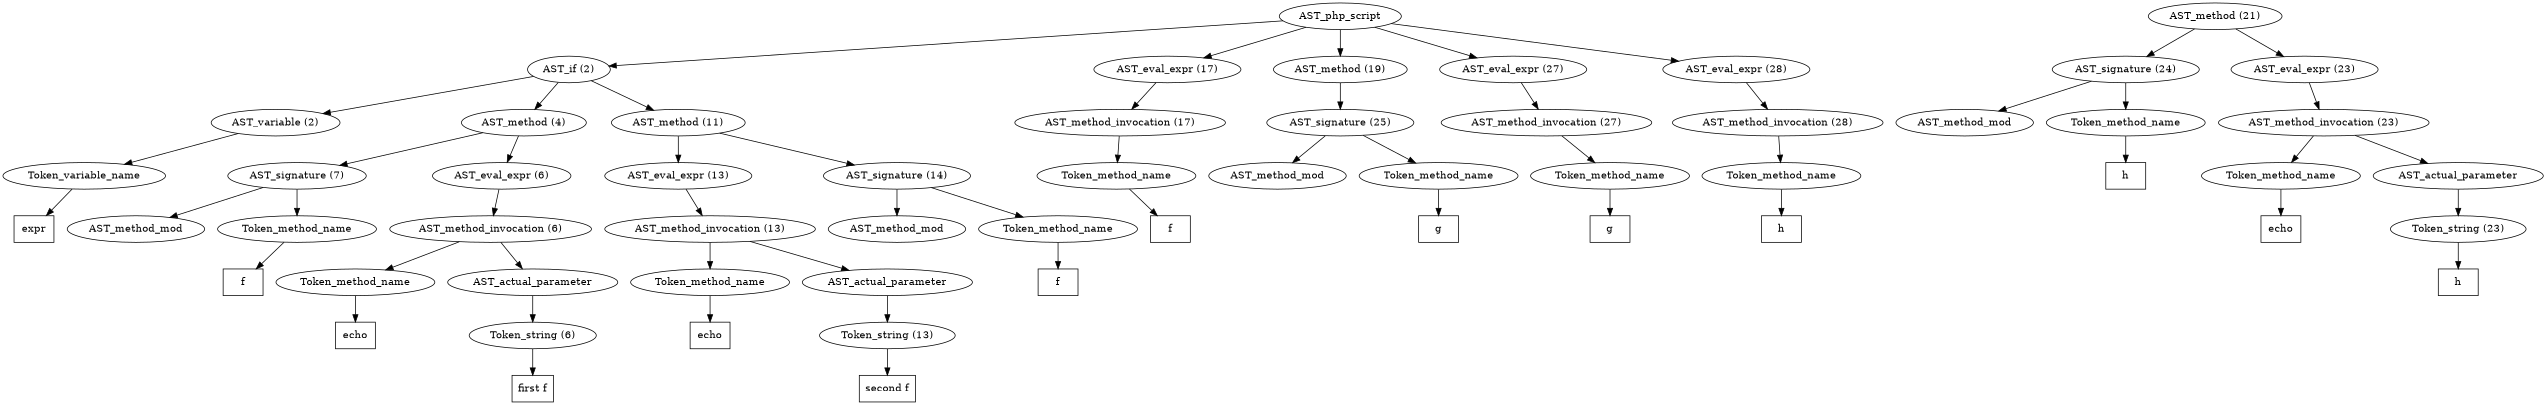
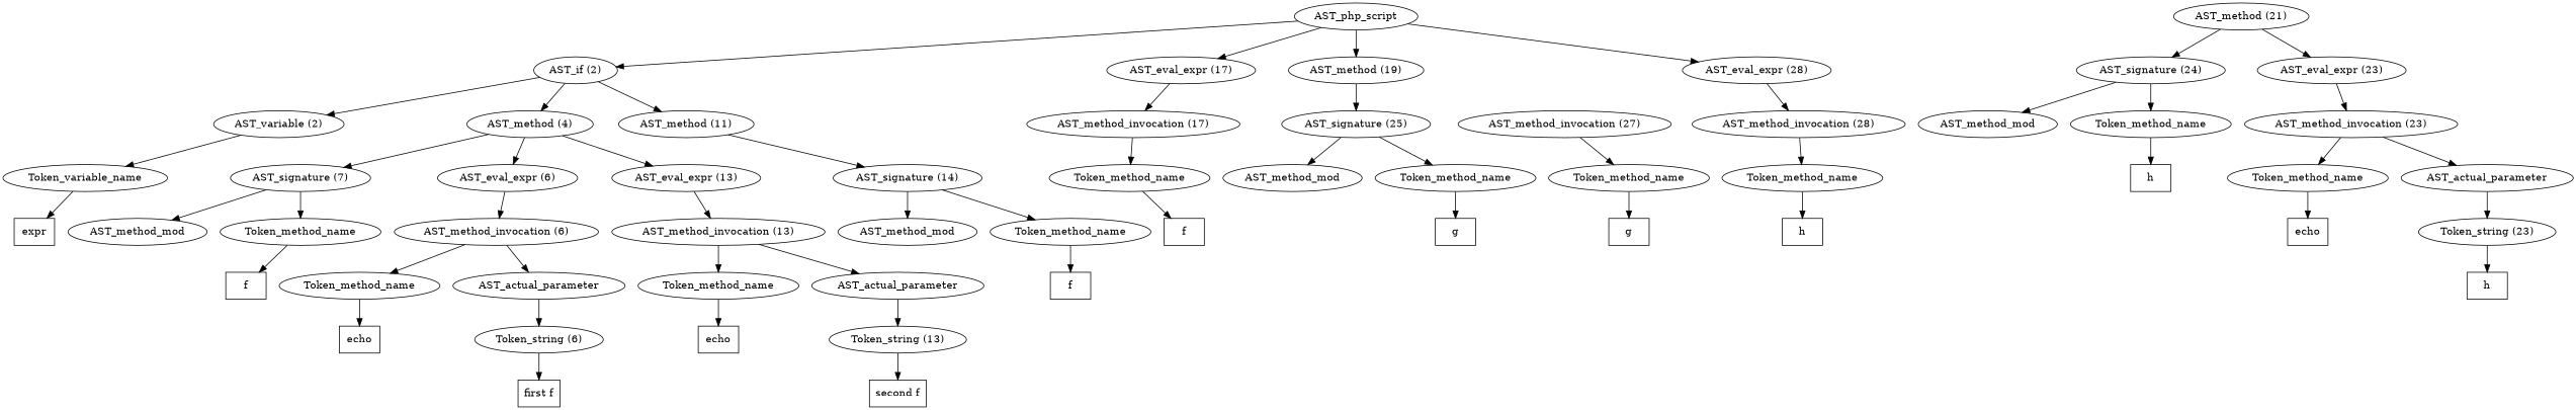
  digraph {
    n1 [label=AST_php_script]
    n2 [label="AST_if (2)"]
    n3 [label="AST_eval_expr (17)"]
    n4 [label="AST_method (19)"]
-   n5 [label="AST_eval_expr (27)"]
    n6 [label="AST_eval_expr (28)"]
    n7 [label="AST_variable (2)"]
    n8 [label="AST_method (4)"]
    n9 [label="AST_method (11)"]
    n10 [label="AST_method_invocation (17)"]
    n11 [label="AST_signature (25)"]
    n12 [label="AST_method_invocation (27)"]
    n13 [label="AST_method_invocation (28)"]
    n14 [label=Token_variable_name]
    n15 [label="AST_signature (7)"]
    n16 [label="AST_eval_expr (6)"]
    n17 [label="AST_signature (14)"]
    n18 [label="AST_eval_expr (13)"]
    n19 [label=expr shape=box]
    n20 [label=AST_method_mod]
    n21 [label=Token_method_name]
    n22 [label="AST_method_invocation (6)"]
    n23 [label=f shape=box]
    n24 [label=Token_method_name]
    n25 [label=AST_actual_parameter]
    n26 [label=echo shape=box]
    n27 [label="Token_string (6)"]
    n28 [label="first f" shape=box]
    n29 [label=AST_method_mod]
    n30 [label=Token_method_name]
    n31 [label="AST_method_invocation (13)"]
    n32 [label=f shape=box]
    n33 [label=Token_method_name]
    n34 [label=AST_actual_parameter]
    n35 [label=echo shape=box]
    n36 [label="Token_string (13)"]
    n37 [label="second f" shape=box]
    n38 [label=Token_method_name]
    n39 [label=f shape=box]
    n40 [label=AST_method_mod]
    n41 [label=Token_method_name]
    n42 [label="AST_method (21)"]
    n43 [label="AST_signature (24)"]
    n44 [label="AST_eval_expr (23)"]
    n45 [label=g shape=box]
    n46 [label=AST_method_mod]
    n47 [label=Token_method_name]
    n48 [label="AST_method_invocation (23)"]
    n49 [label=h shape=box]
    n50 [label=Token_method_name]
    n51 [label=AST_actual_parameter]
    n52 [label=echo shape=box]
    n53 [label="Token_string (23)"]
    n54 [label=h shape=box]
    n55 [label=Token_method_name]
    n56 [label=g shape=box]
    n57 [label=Token_method_name]
    n58 [label=h shape=box]
    n1 -> n2
    n1 -> n3
    n1 -> n4
-   n1 -> n5
    n1 -> n6
    n2 -> n7
    n2 -> n8
    n2 -> n9
    n3 -> n10
    n4 -> n11
-   n5 -> n12
    n6 -> n13
    n7 -> n14
    n8 -> n15
    n8 -> n16
    n9 -> n17
-   n9 -> n18
+   n8 -> n18
    n10 -> n38
    n11 -> n40
    n11 -> n41
    n12 -> n55
    n13 -> n57
    n14 -> n19
    n15 -> n20
    n15 -> n21
    n16 -> n22
    n17 -> n29
    n17 -> n30
    n18 -> n31
    n21 -> n23
    n22 -> n24
    n22 -> n25
    n24 -> n26
    n25 -> n27
    n27 -> n28
    n30 -> n32
    n31 -> n33
    n31 -> n34
    n33 -> n35
    n34 -> n36
    n36 -> n37
    n38 -> n39
    n41 -> n45
    n42 -> n43
    n42 -> n44
    n43 -> n46
    n43 -> n47
    n44 -> n48
    n47 -> n49
    n48 -> n50
    n48 -> n51
    n50 -> n52
    n51 -> n53
    n53 -> n54
    n55 -> n56
    n57 -> n58
  }
